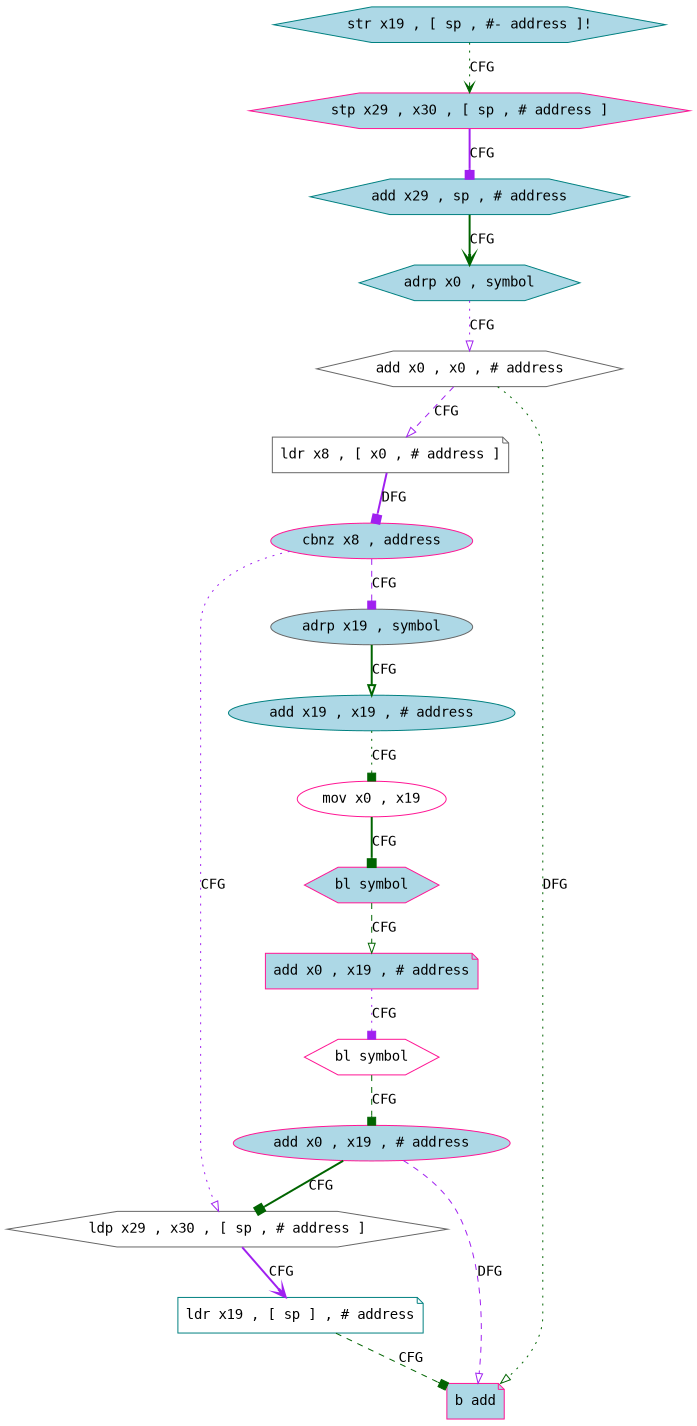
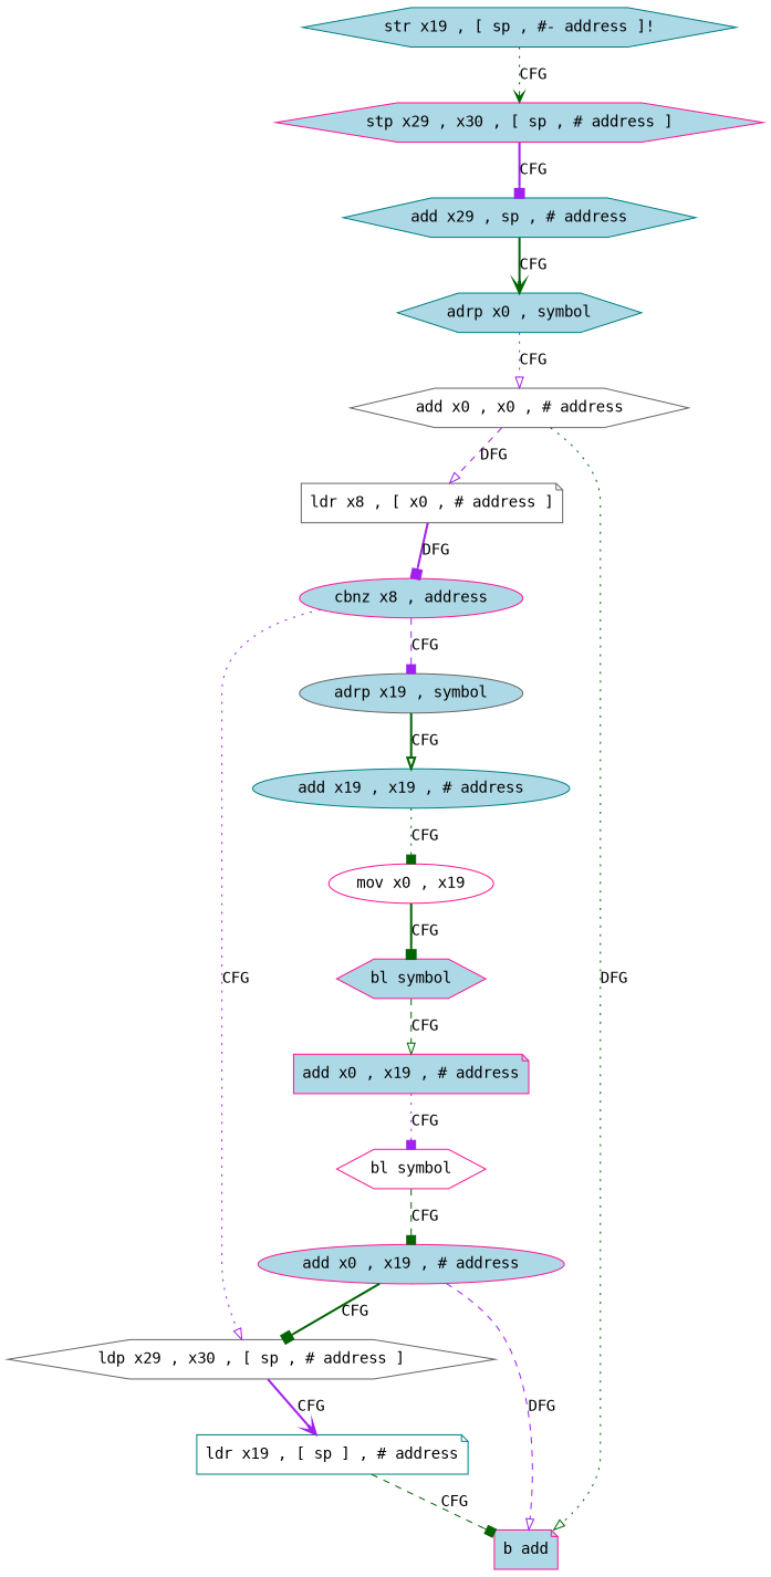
  digraph {
    fontname="DejaVu Sans Mono"
    node [color=deeppink fillcolor=lightblue fontname="DejaVu Sans Mono" shape=hexagon style=filled]
    edge [arrowhead=box color=darkgreen fontname="DejaVu Sans Mono" style=bold]
    n1 [color=teal label="str x19 , [ sp , #- address ]!"]
    n2 [label="stp x29 , x30 , [ sp , # address ]"]
    n3 [color=teal label="add x29 , sp , # address"]
    n4 [color=teal label="adrp x0 , symbol"]
    n5 [color=gray40 fillcolor=white label="add x0 , x0 , # address"]
    n6 [color=gray40 fillcolor=white label="ldr x8 , [ x0 , # address ]" shape=note]
    n7 [label="b add" shape=note]
    n8 [label="cbnz x8 , address" shape=ellipse]
    n9 [color=gray40 fillcolor=white label="ldp x29 , x30 , [ sp , # address ]"]
    n10 [color=gray40 label="adrp x19 , symbol" shape=ellipse]
    n11 [color=teal fillcolor=white label="ldr x19 , [ sp ] , # address" shape=note]
    n12 [color=teal label="add x19 , x19 , # address" shape=ellipse]
    n13 [fillcolor=white label="mov x0 , x19" shape=ellipse]
    n14 [label="bl symbol"]
    n15 [label="add x0 , x19 , # address" shape=note]
    n16 [fillcolor=white label="bl symbol"]
    n17 [label="add x0 , x19 , # address" shape=ellipse]
    n1 -> n2 [arrowhead=vee label=CFG style=dotted]
    n2 -> n3 [color=purple label=CFG]
    n3 -> n4 [arrowhead=vee label=CFG]
    n4 -> n5 [arrowhead=onormal color=purple label=CFG style=dotted]
-   n5 -> n6 [arrowhead=onormal color=purple label=CFG style=dashed]
+   n5 -> n6 [arrowhead=onormal color=purple label=DFG style=dashed]
    n5 -> n7 [arrowhead=onormal label=DFG style=dotted]
    n6 -> n8 [color=purple label=DFG]
    n8 -> n9 [arrowhead=onormal color=purple label=CFG style=dotted]
    n8 -> n10 [color=purple label=CFG style=dashed]
    n9 -> n11 [arrowhead=vee color=purple label=CFG]
    n10 -> n12 [arrowhead=onormal label=CFG]
    n11 -> n7 [label=CFG style=dashed]
    n12 -> n13 [label=CFG style=dotted]
    n13 -> n14 [label=CFG]
    n14 -> n15 [arrowhead=onormal label=CFG style=dashed]
    n15 -> n16 [color=purple label=CFG style=dotted]
    n16 -> n17 [label=CFG style=dashed]
    n17 -> n7 [arrowhead=onormal color=purple label=DFG style=dashed]
    n17 -> n9 [label=CFG]
  }
